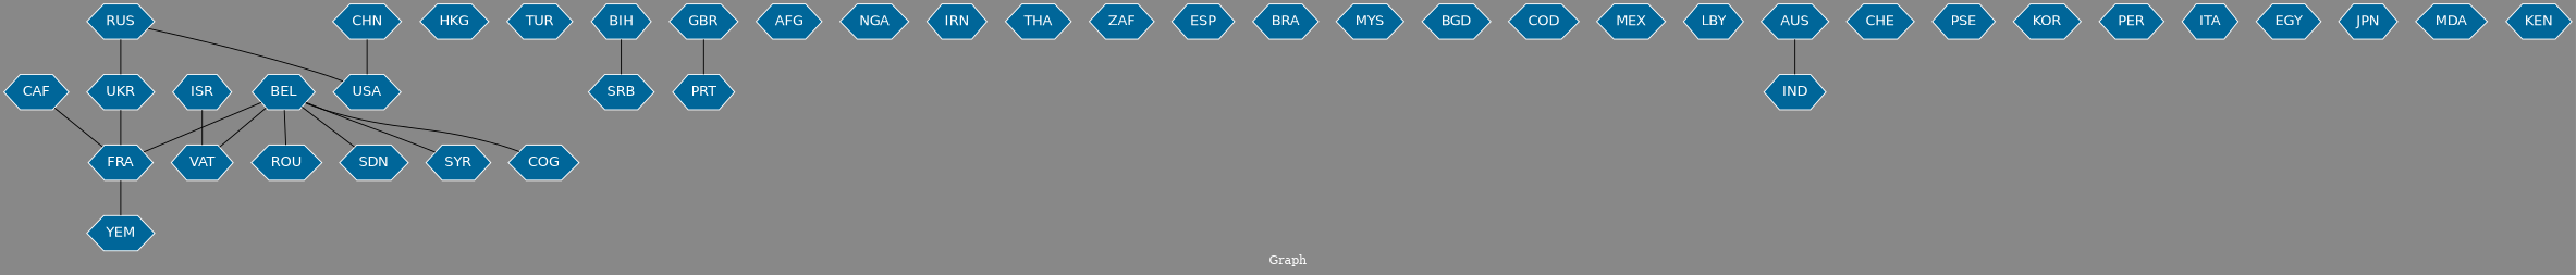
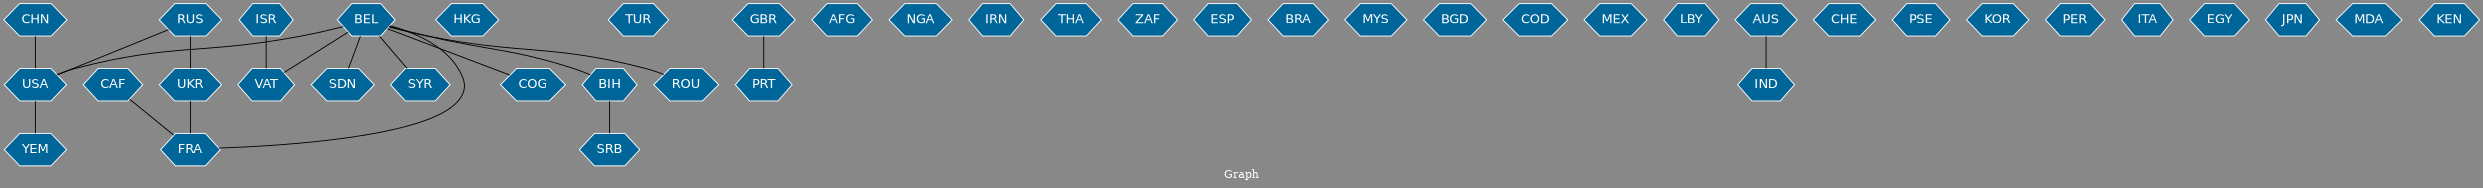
  graph {
    bgcolor="#888888"
    fontcolor=white
    fontsize=12
    label="Graph"
    node [color=white fillcolor="#006699" fontcolor=white fontname=Helvetica shape=hexagon style=filled]
    edge [arrowhead=open color=black fontcolor=white fontname=Courier fontsize=12 weight=1]
    n1 [label=RUS]
    n2 [label=UKR]
    n3 [label=USA]
    n4 [label=FRA]
    n5 [label=HKG]
    n6 [label=TUR]
    n7 [label=BEL]
    n8 [label=SYR]
    n9 [label=VAT]
    n10 [label=COG]
    n11 [label=BIH]
    n12 [label=ROU]
    n13 [label=SDN]
    n14 [label=YEM]
    n15 [label=ISR]
    n16 [label=SRB]
    n17 [label=PRT]
    n18 [label=GBR]
    n19 [label=AFG]
    n20 [label=NGA]
    n21 [label=IRN]
    n22 [label=THA]
    n23 [label=ZAF]
    n24 [label=ESP]
    n25 [label=BRA]
    n26 [label=MYS]
    n27 [label=BGD]
    n28 [label=COD]
    n29 [label=MEX]
    n30 [label=CAF]
    n31 [label=LBY]
    n32 [label=IND]
    n33 [label=CHE]
    n34 [label=PSE]
    n35 [label=AUS]
    n36 [label=KOR]
    n37 [label=PER]
    n38 [label=CHN]
    n39 [label=ITA]
    n40 [label=EGY]
    n41 [label=JPN]
    n42 [label=MDA]
    n43 [label=KEN]
    n1 -- n2 [weight=16]
    n1 -- n3 [weight=2]
    n2 -- n4 [weight=3]
-   n4 -- n14
+   n3 -- n14
+   n7 -- n3
    n7 -- n4
    n7 -- n8
    n7 -- n9 [weight=2]
    n7 -- n10
+   n7 -- n11
    n7 -- n12
    n7 -- n13 [weight=2]
    n11 -- n16
    n15 -- n9 [weight=3]
    n18 -- n17
    n30 -- n4
    n35 -- n32
    n38 -- n3
  }
